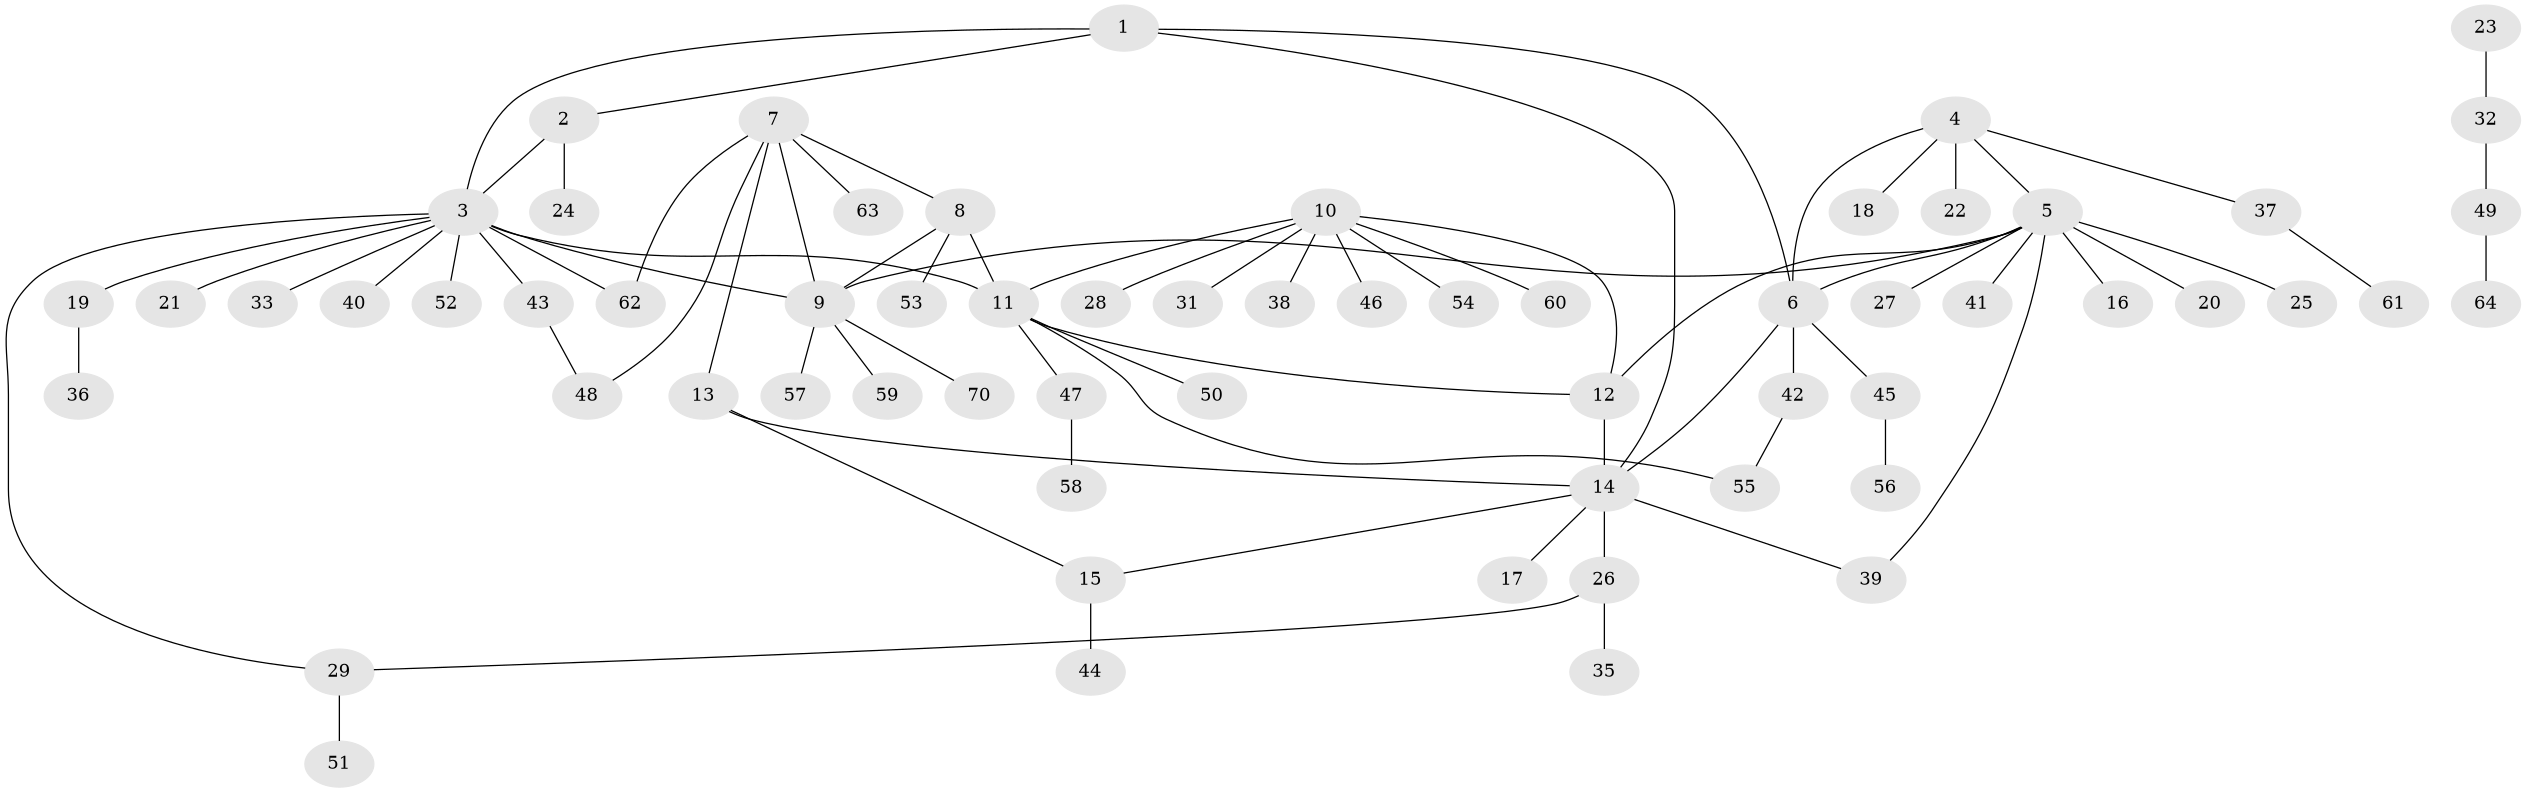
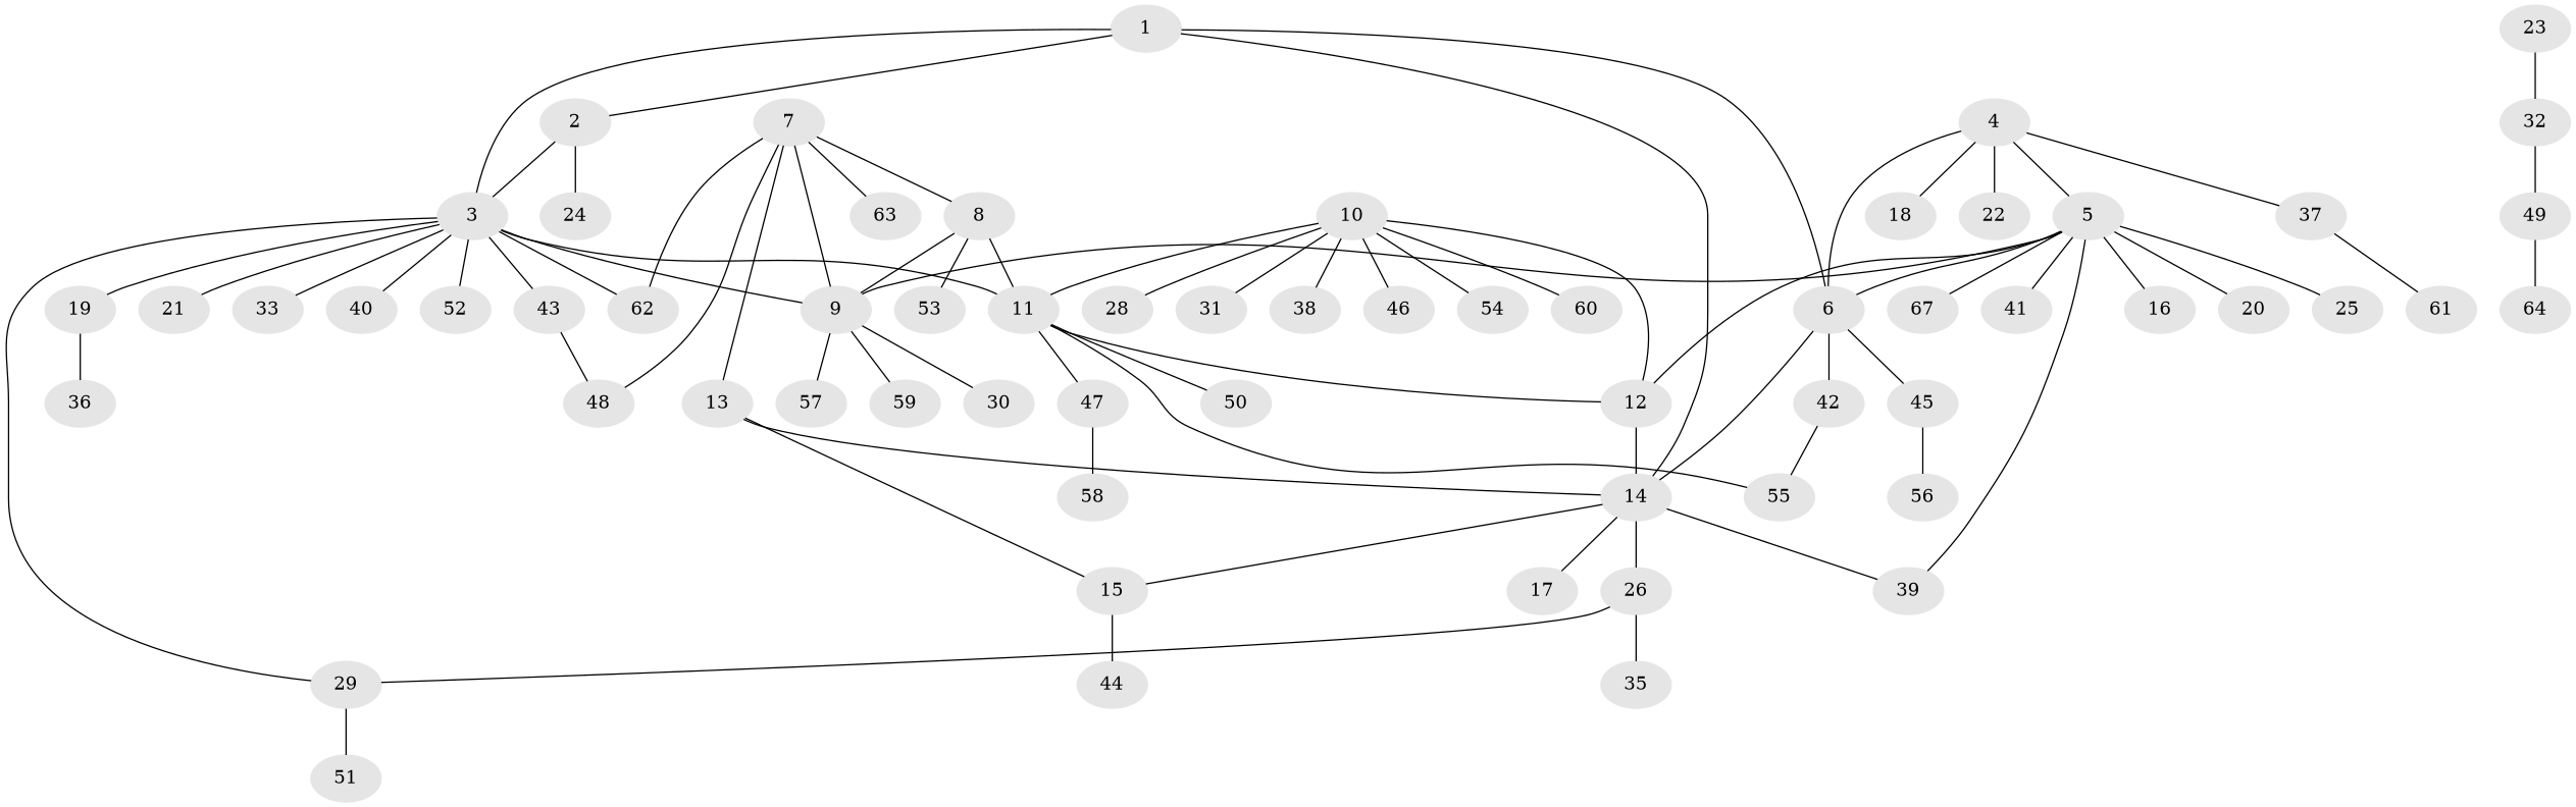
  graph {
    node [color=gray90 style=filled]
    1
    2
    3
    6
    14
    24
    9
    11
    19
    21
    29
    33
    40
    43
    52
    62
    42
    45
    39
    15
    17
    26
-   30 [label=70]
+   30
    57
    59
    12
    47
    50
    55
    36
    51
    48
    4
    5
    18
    22
    37
    16
    20
    25
-   27
+   27 [label=67]
    41
    61
    56
    7
    8
    13
    63
    53
    10
    28
    31
    38
    46
    54
    60
    58
    44
    23
    32
    35
    49
    64
    1 -- 2
    1 -- 3
    1 -- 6
    1 -- 14
    2 -- 3
    2 -- 24
    3 -- 9
    3 -- 11
    3 -- 19
    3 -- 21
    3 -- 29
    3 -- 33
    3 -- 40
    3 -- 43
    3 -- 52
    3 -- 62
    6 -- 14
    6 -- 42
    6 -- 45
    14 -- 39
    14 -- 15
    14 -- 17
    14 -- 26
    9 -- 30
    9 -- 57
    9 -- 59
    11 -- 12
    11 -- 47
    11 -- 50
    11 -- 55
    19 -- 36
    29 -- 51
    43 -- 48
    42 -- 55
    45 -- 56
    15 -- 44
    26 -- 29
    26 -- 35
    12 -- 14
    47 -- 58
    4 -- 6
    4 -- 5
    4 -- 18
    4 -- 22
    4 -- 37
    5 -- 6
    5 -- 9
    5 -- 39
    5 -- 12
    5 -- 16
    5 -- 20
    5 -- 25
    5 -- 27
    5 -- 41
    37 -- 61
    7 -- 9
    7 -- 62
    7 -- 48
    7 -- 8
    7 -- 13
    7 -- 63
    8 -- 9
    8 -- 11
    8 -- 53
    13 -- 14
    13 -- 15
    10 -- 11
    10 -- 12
    10 -- 28
    10 -- 31
    10 -- 38
    10 -- 46
    10 -- 54
    10 -- 60
    23 -- 32
    32 -- 49
    49 -- 64
  }
